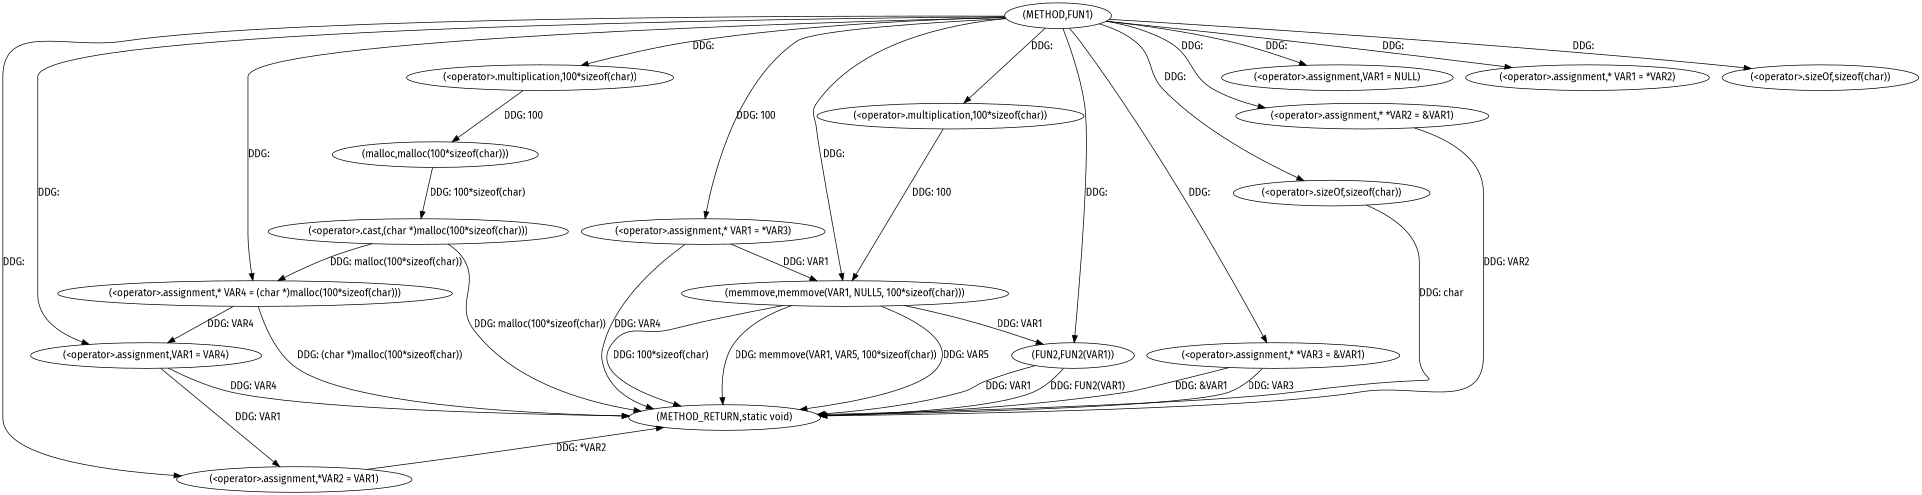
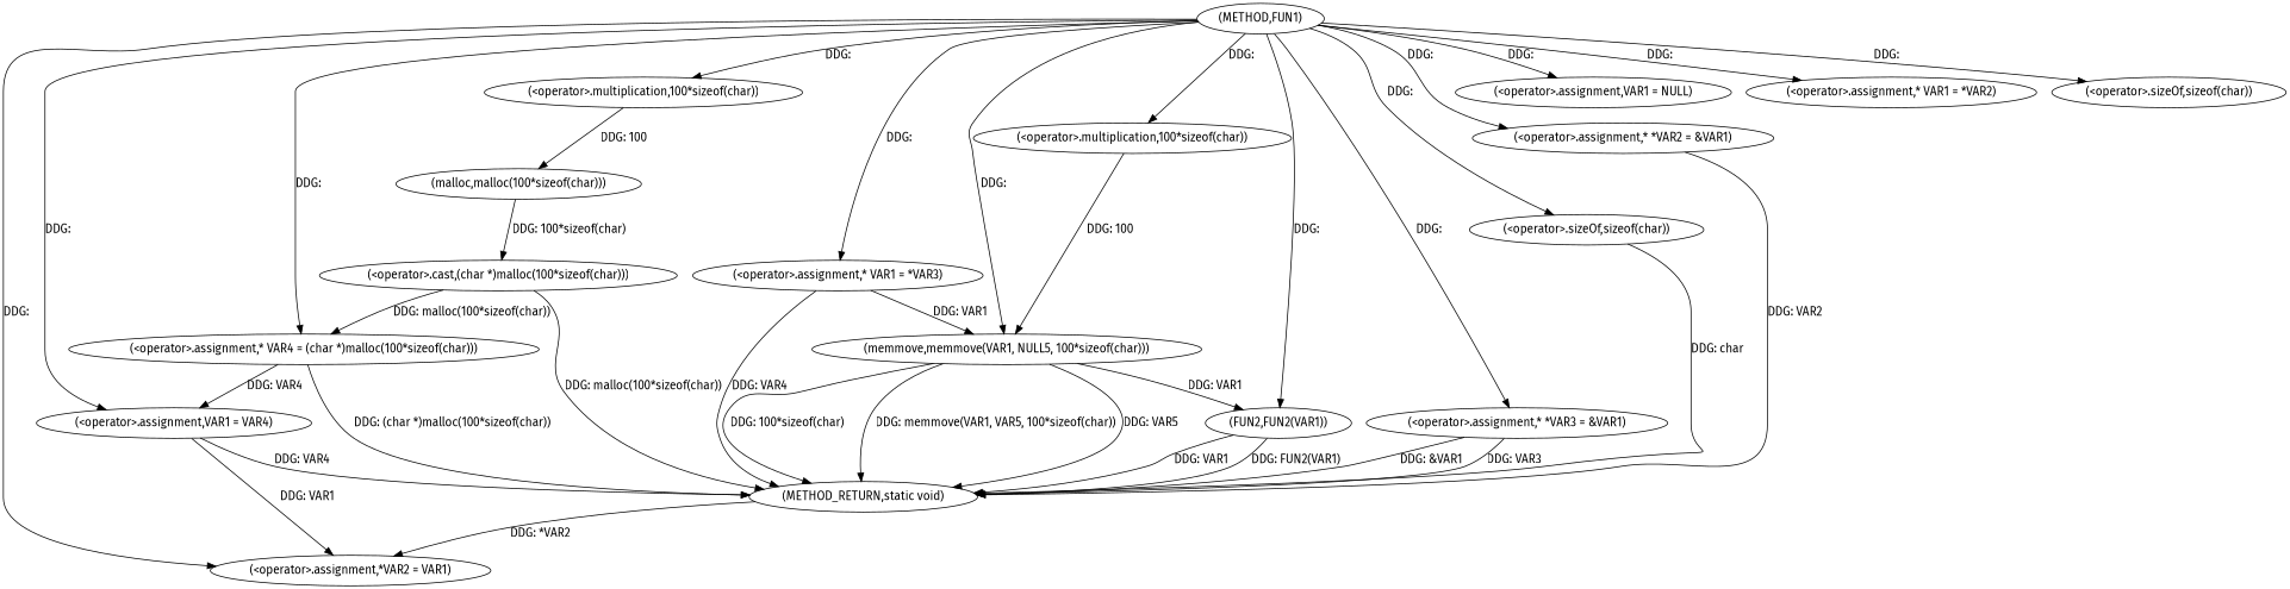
  digraph {
    fontname="Fira Sans"
    node [fontname="Fira Sans"]
    edge [fontname="Fira Sans"]
    n1 [label="(METHOD,FUN1)"]
    n2 [label="(<operator>.assignment,* *VAR2 = &VAR1)"]
    n3 [label="(<operator>.assignment,* *VAR3 = &VAR1)"]
    n4 [label="(<operator>.assignment,VAR1 = NULL)"]
    n5 [label="(<operator>.assignment,* VAR1 = *VAR2)"]
    n6 [label="(<operator>.assignment,* VAR4 = (char *)malloc(100*sizeof(char)))"]
    n7 [label="(<operator>.multiplication,100*sizeof(char))"]
    n8 [label="(<operator>.sizeOf,sizeof(char))"]
    n9 [label="(<operator>.assignment,VAR1 = VAR4)"]
    n10 [label="(<operator>.assignment,*VAR2 = VAR1)"]
    n11 [label="(<operator>.assignment,* VAR1 = *VAR3)"]
    n12 [label="(memmove,memmove(VAR1, NULL5, 100*sizeof(char)))"]
    n13 [label="(<operator>.multiplication,100*sizeof(char))"]
    n14 [label="(<operator>.sizeOf,sizeof(char))"]
    n15 [label="(FUN2,FUN2(VAR1))"]
    n16 [label="(METHOD_RETURN,static void)"]
    n17 [label="(malloc,malloc(100*sizeof(char)))"]
    n18 [label="(<operator>.cast,(char *)malloc(100*sizeof(char)))"]
    n1 -> n2 [label="DDG: "]
    n1 -> n3 [label="DDG: "]
    n1 -> n4 [label="DDG: "]
    n1 -> n5 [label="DDG: "]
    n1 -> n6 [label="DDG: "]
    n1 -> n7 [label="DDG: "]
    n1 -> n8 [label="DDG: "]
    n1 -> n9 [label="DDG: "]
    n1 -> n10 [label="DDG: "]
-   n1 -> n11 [label="DDG: 100"]
+   n1 -> n11 [label="DDG: "]
    n1 -> n12 [label="DDG: "]
    n1 -> n13 [label="DDG: "]
    n1 -> n14 [label="DDG: "]
    n1 -> n15 [label="DDG: "]
    n2 -> n16 [label="DDG: VAR2"]
    n3 -> n16 [label="DDG: &VAR1"]
    n3 -> n16 [label="DDG: VAR3"]
    n6 -> n9 [label="DDG: VAR4"]
    n6 -> n16 [label="DDG: (char *)malloc(100*sizeof(char))"]
    n7 -> n17 [label="DDG: 100"]
    n9 -> n10 [label="DDG: VAR1"]
    n9 -> n16 [label="DDG: VAR4"]
-   n10 -> n16 [label="DDG: *VAR2"]
+   n16 -> n10 [label="DDG: *VAR2"]
    n11 -> n12 [label="DDG: VAR1"]
    n11 -> n16 [label="DDG: VAR4"]
    n12 -> n15 [label="DDG: VAR1"]
    n12 -> n16 [label="DDG: 100*sizeof(char)"]
    n12 -> n16 [label="DDG: memmove(VAR1, VAR5, 100*sizeof(char))"]
    n12 -> n16 [label="DDG: VAR5"]
    n13 -> n12 [label="DDG: 100"]
    n14 -> n16 [label="DDG: char"]
    n15 -> n16 [label="DDG: FUN2(VAR1)"]
    n15 -> n16 [label="DDG: VAR1"]
    n17 -> n18 [label="DDG: 100*sizeof(char)"]
    n18 -> n6 [label="DDG: malloc(100*sizeof(char))"]
    n18 -> n16 [label="DDG: malloc(100*sizeof(char))"]
  }
